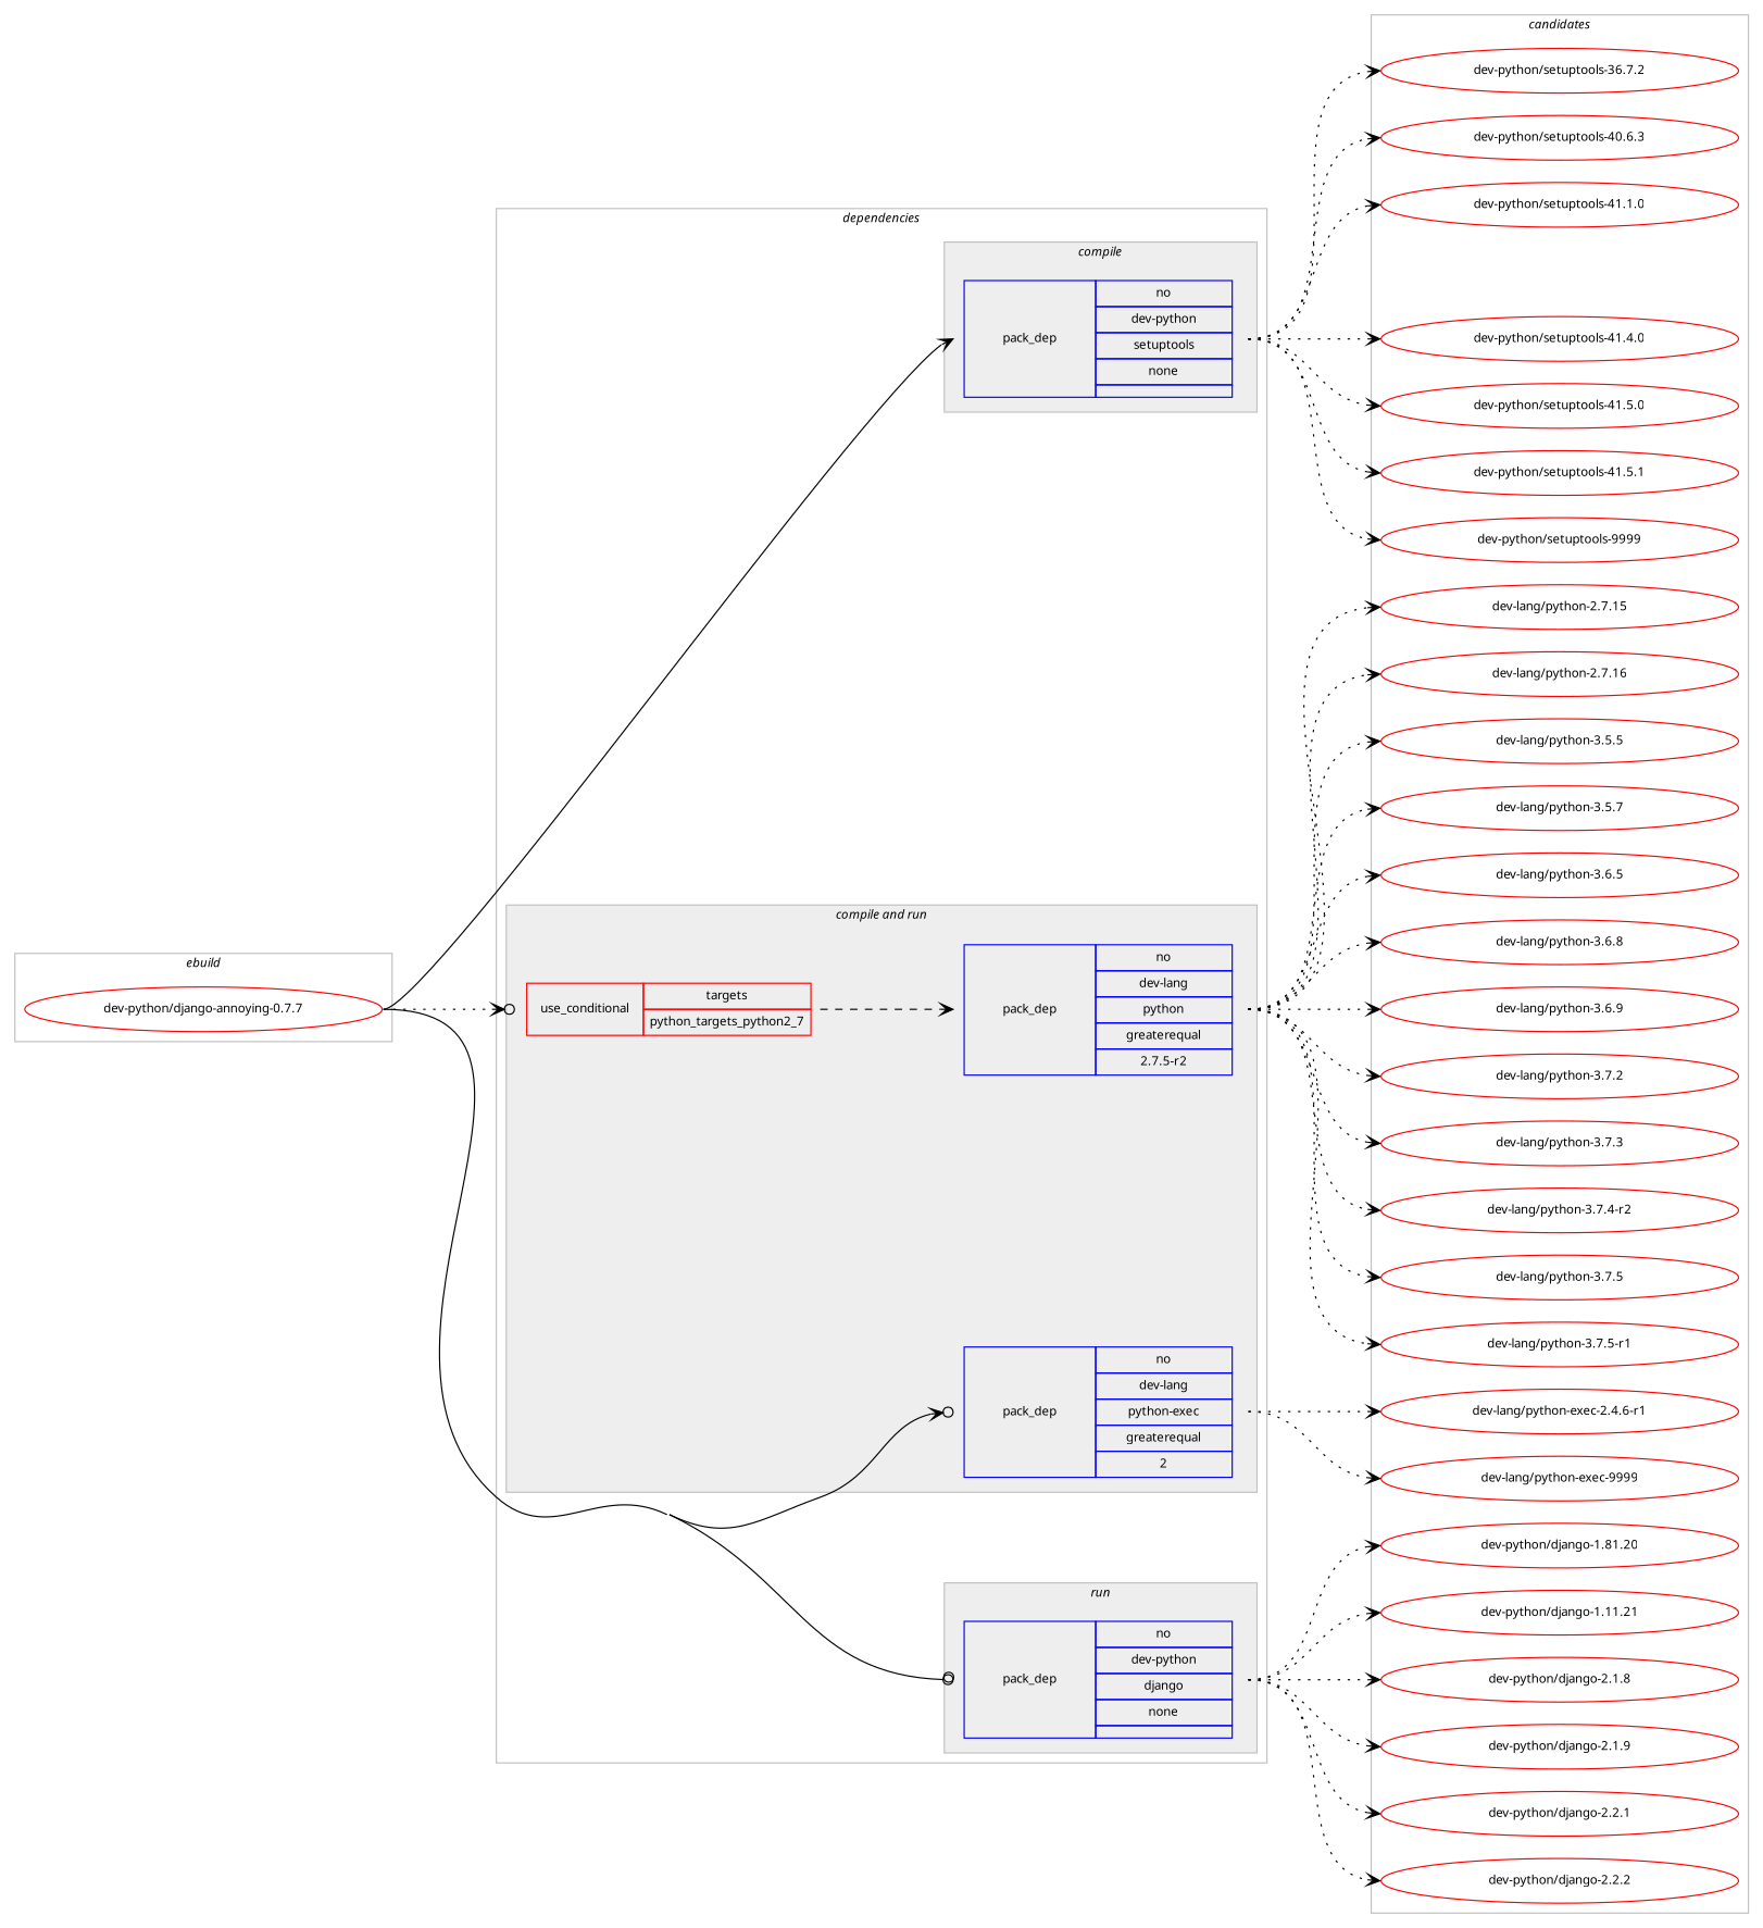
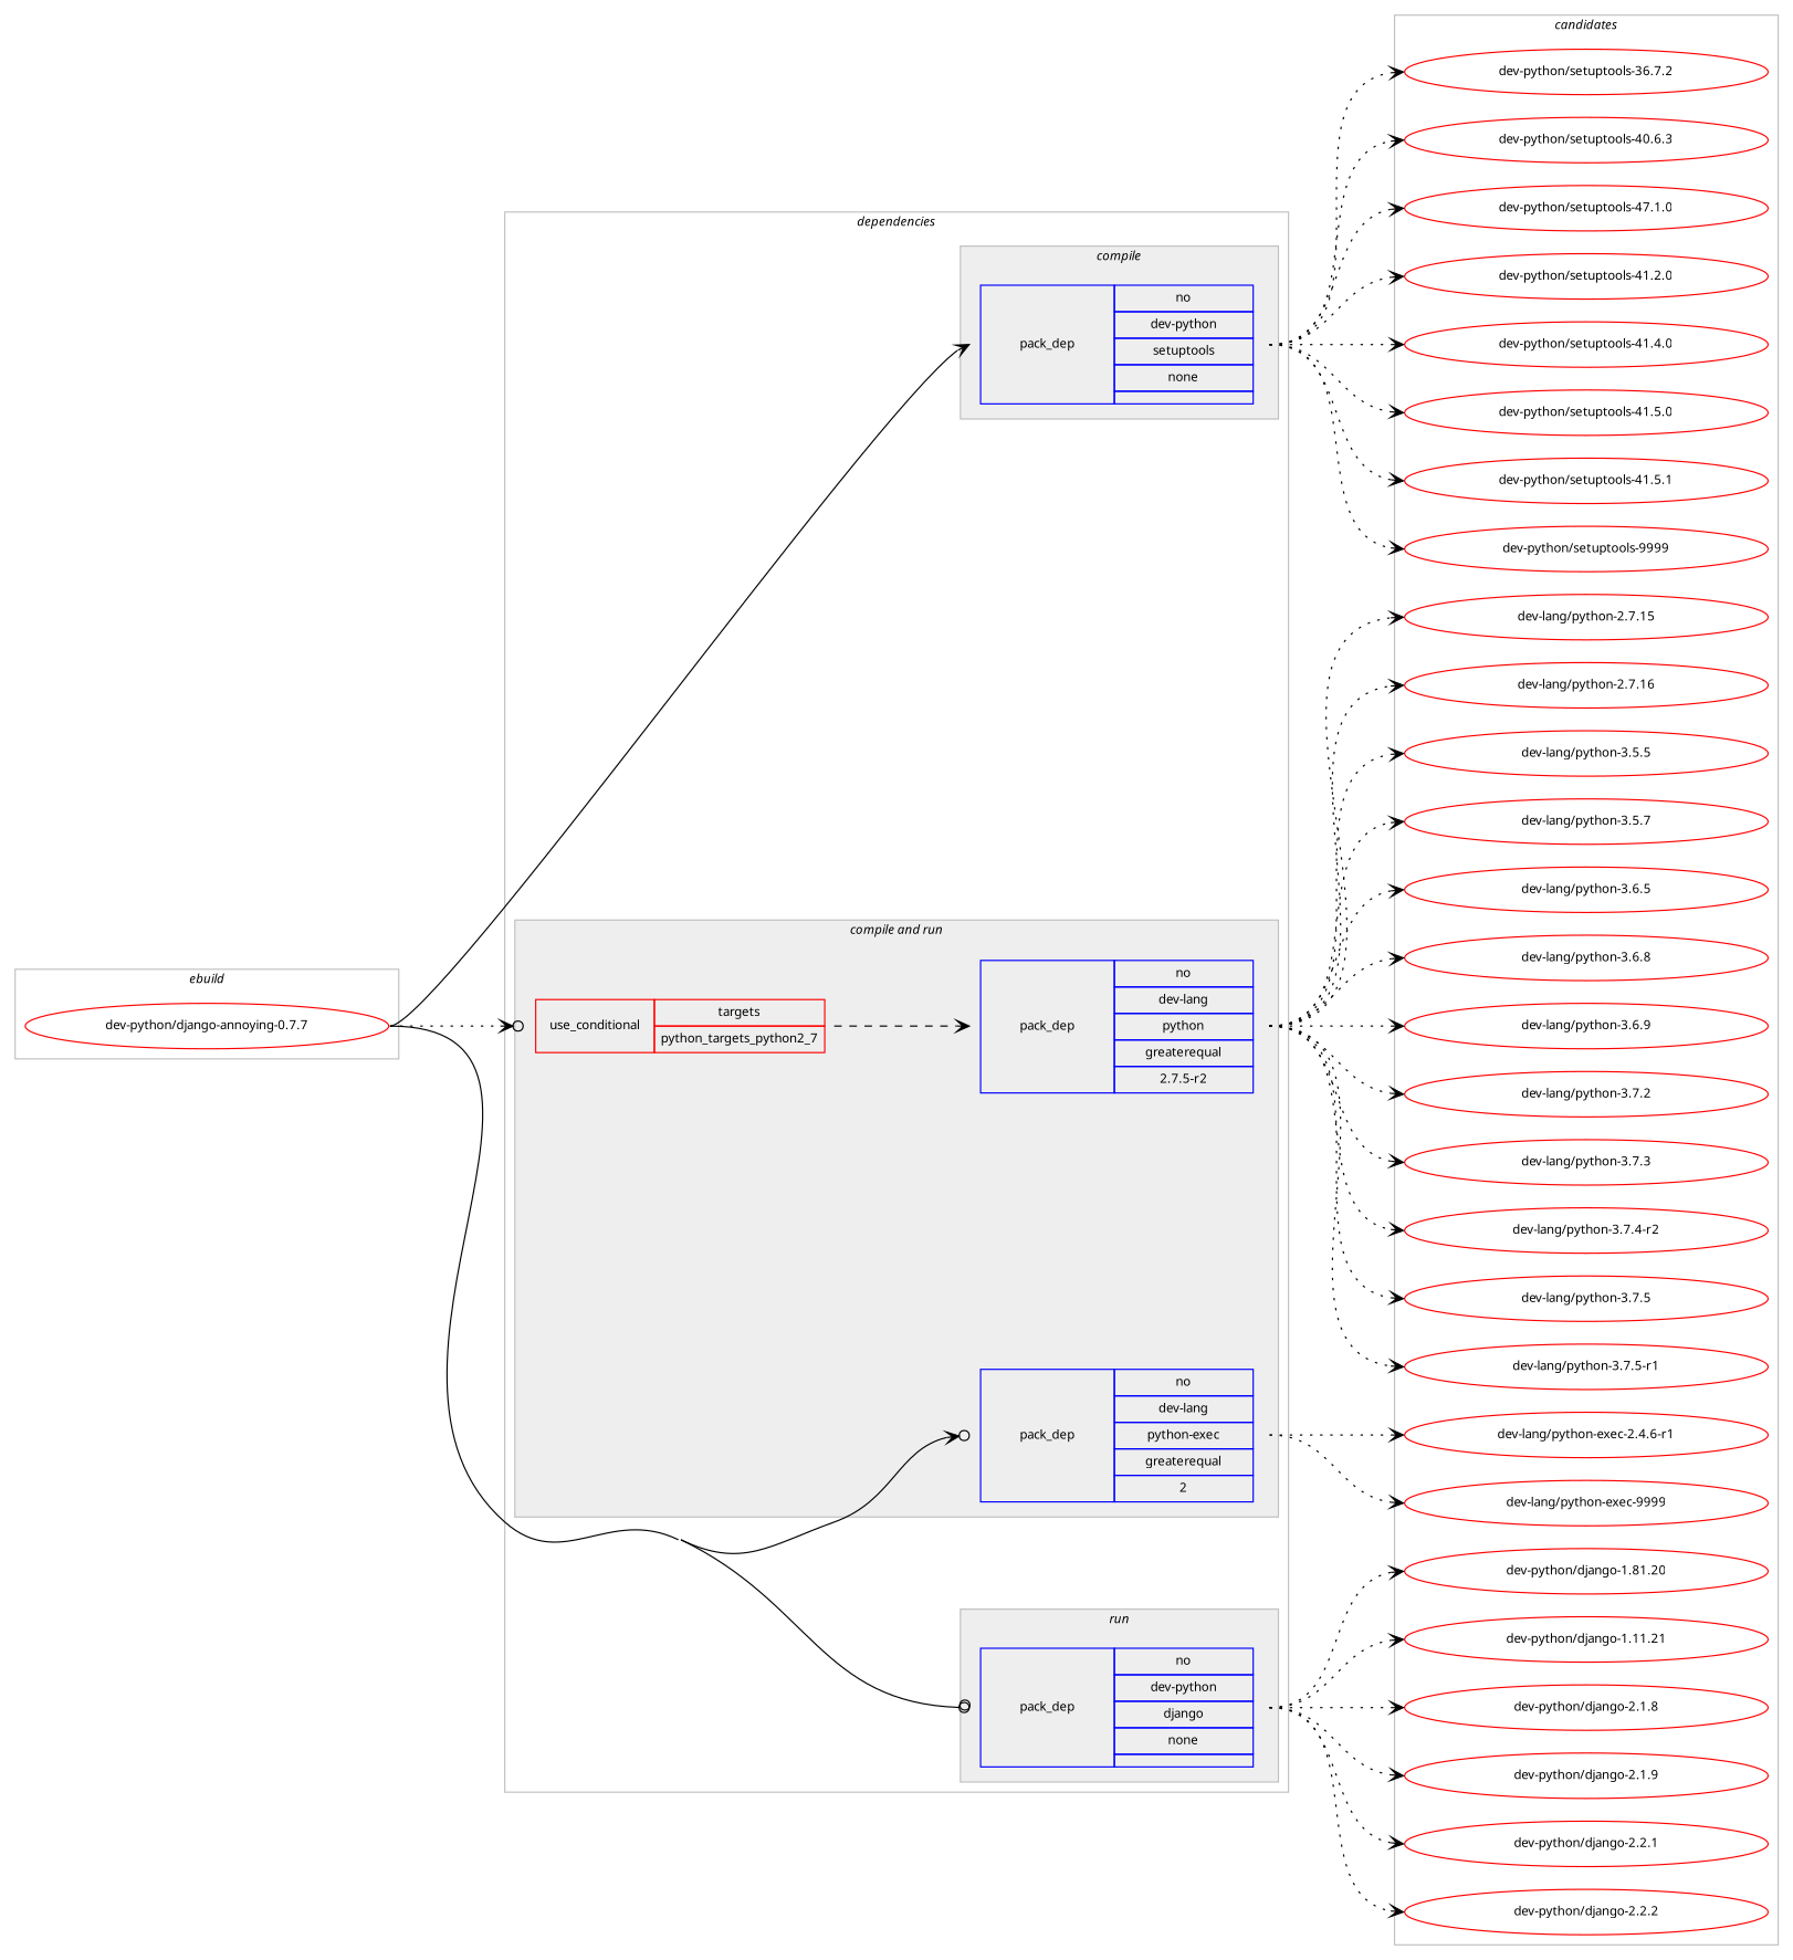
  digraph {
    compound=true
    concentrate=true
    fontname="Noto Sans"
    fontsize=10
    newrank=true
    rankdir=LR
    ranksep=1.5
    node [color=red fontname="Noto Sans" fontsize=10]
    edge [arrowhead=vee fontname="Noto Sans" headport=w style=dotted tailport=e weight=100]
    n1 [label="dev-python/django-annoying-0.7.7" width=4]
    n2 [color=blue label=<<TABLE BORDER="0" CELLBORDER="1" CELLSPACING="0" CELLPADDING="4" WIDTH="220"><TR><TD ROWSPAN="6" CELLPADDING="30">pack_dep</TD></TR><TR><TD WIDTH="110">no</TD></TR><TR><TD>dev-python</TD></TR><TR><TD>setuptools</TD></TR><TR><TD>none</TD></TR><TR><TD></TD></TR></TABLE>> shape=none]
    n3 [color=blue label=<<TABLE BORDER="0" CELLBORDER="1" CELLSPACING="0" CELLPADDING="4" WIDTH="220"><TR><TD ROWSPAN="6" CELLPADDING="30">pack_dep</TD></TR><TR><TD WIDTH="110">no</TD></TR><TR><TD>dev-lang</TD></TR><TR><TD>python</TD></TR><TR><TD>greaterequal</TD></TR><TR><TD>2.7.5-r2</TD></TR></TABLE>> shape=none]
    n4 [label=<<TABLE BORDER="0" CELLBORDER="1" CELLSPACING="0" CELLPADDING="4"><TR><TD ROWSPAN="3" CELLPADDING="10">use_conditional</TD></TR><TR><TD>targets</TD></TR><TR><TD>python_targets_python2_7</TD></TR></TABLE>> shape=none]
    n5 [color=blue label=<<TABLE BORDER="0" CELLBORDER="1" CELLSPACING="0" CELLPADDING="4" WIDTH="220"><TR><TD ROWSPAN="6" CELLPADDING="30">pack_dep</TD></TR><TR><TD WIDTH="110">no</TD></TR><TR><TD>dev-lang</TD></TR><TR><TD>python-exec</TD></TR><TR><TD>greaterequal</TD></TR><TR><TD>2</TD></TR></TABLE>> shape=none]
    n6 [color=blue label=<<TABLE BORDER="0" CELLBORDER="1" CELLSPACING="0" CELLPADDING="4" WIDTH="220"><TR><TD ROWSPAN="6" CELLPADDING="30">pack_dep</TD></TR><TR><TD WIDTH="110">no</TD></TR><TR><TD>dev-python</TD></TR><TR><TD>django</TD></TR><TR><TD>none</TD></TR><TR><TD></TD></TR></TABLE>> shape=none]
    n7 [label="dev-python/setuptools-36.7.2" width=4]
    n8 [label="dev-python/setuptools-40.6.3" width=4]
-   n9 [label="dev-python/setuptools-41.1.0" width=4]
+   n9 [label="dev-python/setuptools-47.1.0" width=4]
+   n10 [label="dev-python/setuptools-41.2.0" width=4]
    n11 [label="dev-python/setuptools-41.4.0" width=4]
    n12 [label="dev-python/setuptools-41.5.0" width=4]
    n13 [label="dev-python/setuptools-41.5.1" width=4]
    n14 [label="dev-python/setuptools-9999" width=4]
    n15 [label="dev-lang/python-2.7.15" width=4]
    n16 [label="dev-lang/python-2.7.16" width=4]
    n17 [label="dev-lang/python-3.5.5" width=4]
    n18 [label="dev-lang/python-3.5.7" width=4]
    n19 [label="dev-lang/python-3.6.5" width=4]
    n20 [label="dev-lang/python-3.6.8" width=4]
    n21 [label="dev-lang/python-3.6.9" width=4]
    n22 [label="dev-lang/python-3.7.2" width=4]
    n23 [label="dev-lang/python-3.7.3" width=4]
    n24 [label="dev-lang/python-3.7.4-r2" width=4]
    n25 [label="dev-lang/python-3.7.5" width=4]
    n26 [label="dev-lang/python-3.7.5-r1" width=4]
    n27 [label="dev-lang/python-exec-2.4.6-r1" width=4]
    n28 [label="dev-lang/python-exec-9999" width=4]
    n29 [label="dev-python/django-1.81.20" width=4]
    n30 [label="dev-python/django-1.11.21" width=4]
    n31 [label="dev-python/django-2.1.8" width=4]
    n32 [label="dev-python/django-2.1.9" width=4]
    n33 [label="dev-python/django-2.2.1" width=4]
    n34 [label="dev-python/django-2.2.2" width=4]
    subgraph cluster_1 {
      color=gray
      label=<<i>ebuild</i>>
      rank=same
      n1
    }
    subgraph cluster_2 {
      color=gray
      label=<<i>dependencies</i>>
      subgraph cluster_3 {
        color=gray
        fillcolor="#eeeeee"
        label=<<i>compile</i>>
        style=filled
        subgraph sub_4 {
          color=gray
          fillcolor="#eeeeee"
          label=<<i>compile</i>>
          style=filled
          n2
        }
      }
      subgraph cluster_5 {
        color=gray
        fillcolor="#eeeeee"
        label=<<i>compile and run</i>>
        style=filled
        subgraph sub_6 {
          color=gray
          fillcolor="#eeeeee"
          label=<<i>compile and run</i>>
          style=filled
          n4
          subgraph sub_7 {
            color=gray
            fillcolor="#eeeeee"
            label=<<i>compile and run</i>>
            style=filled
            n3
          }
        }
        subgraph sub_8 {
          color=gray
          fillcolor="#eeeeee"
          label=<<i>compile and run</i>>
          style=filled
          n5
        }
      }
      subgraph cluster_9 {
        color=gray
        fillcolor="#eeeeee"
        label=<<i>run</i>>
        style=filled
        subgraph sub_10 {
          color=gray
          fillcolor="#eeeeee"
          label=<<i>run</i>>
          style=filled
          n6
        }
      }
    }
    subgraph cluster_11 {
      color=gray
      label=<<i>candidates</i>>
      rank=same
      subgraph sub_12 {
        color=black
        label=<<i>candidates</i>>
        nodesep=1
        rank=same
        n7
        n8
        n9
+       n10
        n11
        n12
        n13
        n14
      }
      subgraph sub_13 {
        color=black
        label=<<i>candidates</i>>
        nodesep=1
        rank=same
        n15
        n16
        n17
        n18
        n19
        n20
        n21
        n22
        n23
        n24
        n25
        n26
      }
      subgraph sub_14 {
        color=black
        label=<<i>candidates</i>>
        nodesep=1
        rank=same
        n27
        n28
      }
      subgraph sub_15 {
        color=black
        label=<<i>candidates</i>>
        nodesep=1
        rank=same
        n29
        n30
        n31
        n32
        n33
        n34
      }
    }
    n1 -> n2 [style=solid weight=20]
    n1 -> n4 [arrowhead=odotvee weight=20]
    n1 -> n5 [arrowhead=odotvee style=solid weight=20]
    n1 -> n6 [arrowhead=odot style=solid weight=20]
    n2 -> n7
    n2 -> n8
    n2 -> n9
+   n2 -> n10
    n2 -> n11
    n2 -> n12
    n2 -> n13
    n2 -> n14
    n3 -> n15
    n3 -> n16
    n3 -> n17
    n3 -> n18
    n3 -> n19
    n3 -> n20
    n3 -> n21
    n3 -> n22
    n3 -> n23
    n3 -> n24
    n3 -> n25
    n3 -> n26
    n4 -> n3 [style=dashed weight=20]
    n5 -> n27
    n5 -> n28
    n6 -> n29
    n6 -> n30
    n6 -> n31
    n6 -> n32
    n6 -> n33
    n6 -> n34
  }
